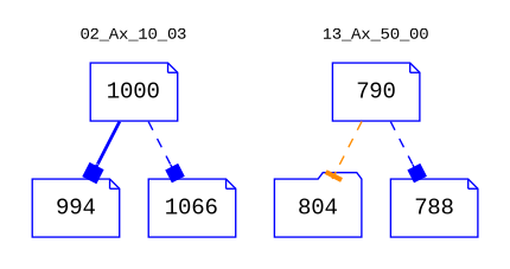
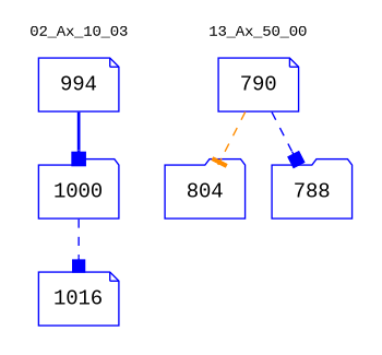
  digraph {
    fontname="Liberation Mono"
    node [color=blue fontname="Liberation Mono" shape=note]
    edge [arrowhead=box color=blue fontname="Liberation Mono" style=dashed]
-   n1 [label=1000]
+   n1 [label=1000 shape=folder]
    n2 [label=994]
-   n3 [label=1066]
+   n3 [label=1016]
    n4 [label=790]
    n5 [label=804 shape=folder]
-   n6 [label=788]
+   n6 [label=788 shape=folder]
    subgraph cluster_1 {
      color=white
      fontsize=10
      label="02_Ax_10_03"
      n1
      n2
      n3
    }
    subgraph cluster_2 {
      color=white
      fontsize=10
      label="13_Ax_50_00"
      n4
      n5
      n6
    }
-   n1 -> n2 [style=bold]
+   n2 -> n1 [style=bold]
    n1 -> n3
    n4 -> n5 [arrowhead=tee color=darkorange]
    n4 -> n6
  }
